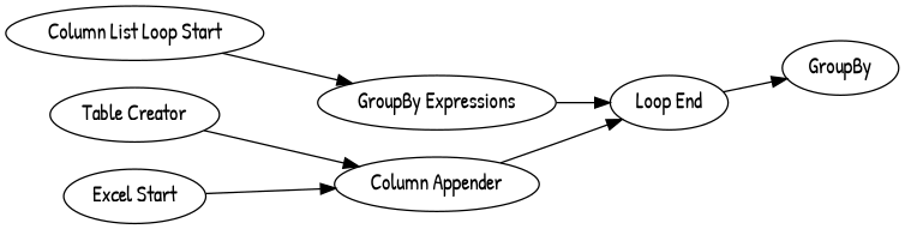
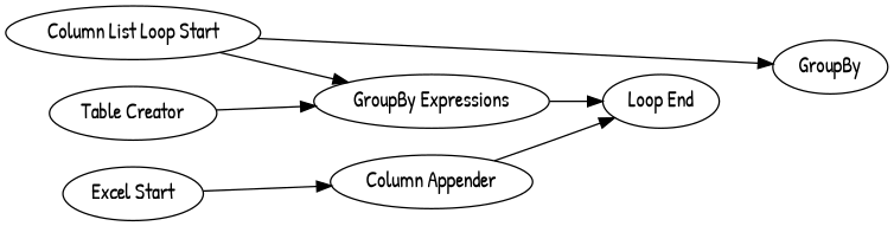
  digraph {
    fontname="Patrick Hand"
    rankdir=LR
    node [fontname="Patrick Hand"]
    edge [fontname="Patrick Hand"]
    n1 [label="Loop End"]
    n2 [label=GroupBy]
    n3 [label="Table Creator"]
    n4 [label="Column Appender"]
    n5 [label="Column List Loop Start"]
    n6 [label="GroupBy Expressions"]
    n7 [label="Excel Start"]
-   n1 -> n2
-   n3 -> n4
+   n5 -> n2
+   n3 -> n6
    n4 -> n1
    n5 -> n6
    n6 -> n1
    n7 -> n4
  }
